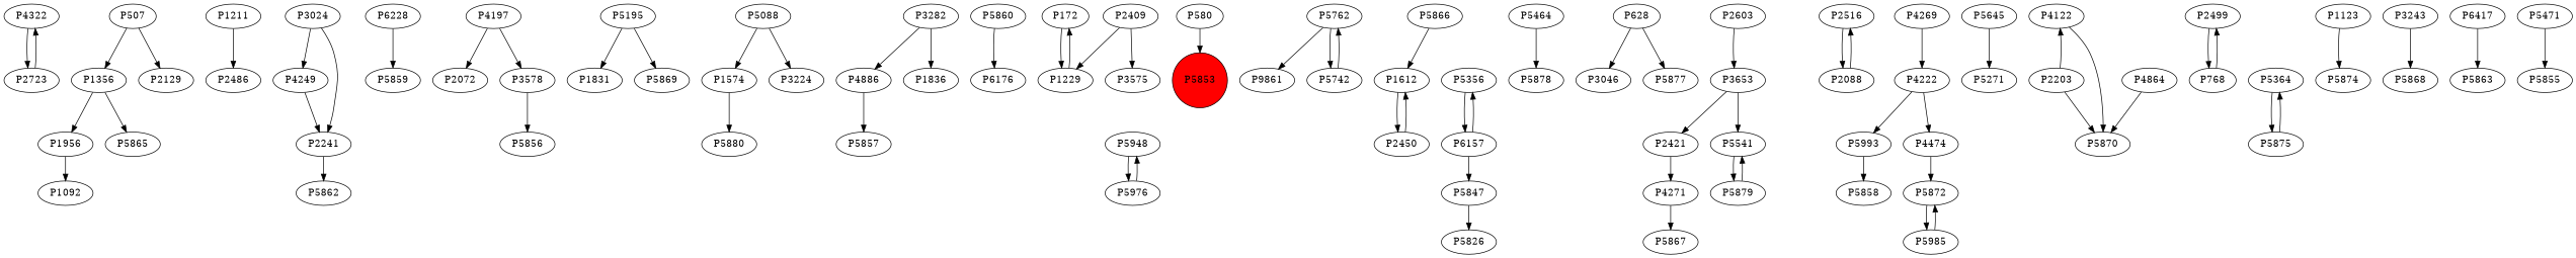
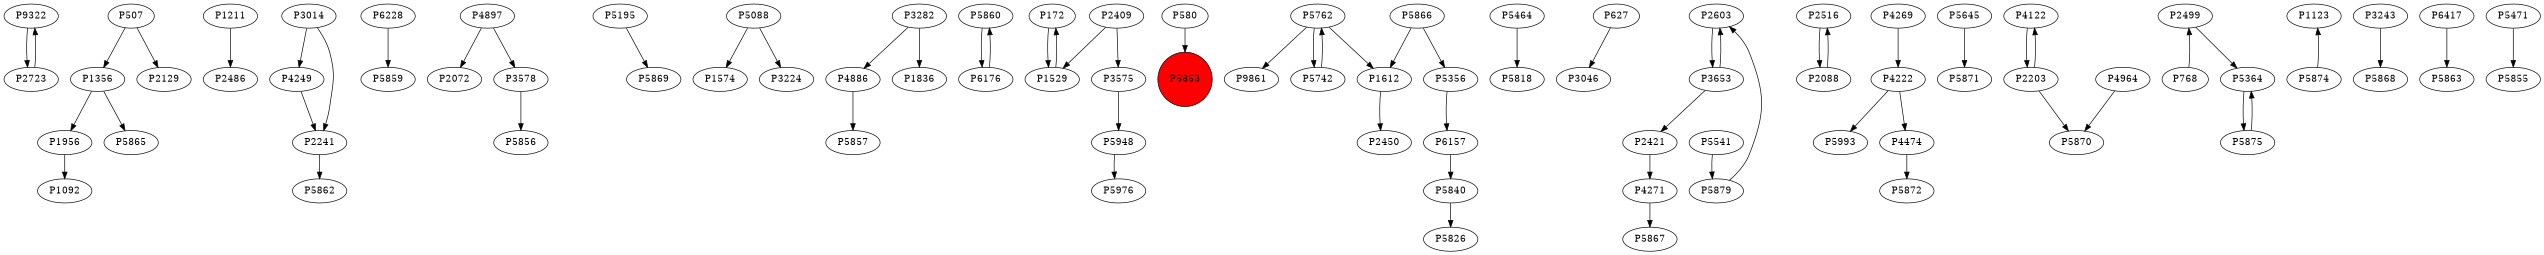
  digraph {
-   P4322
+   P4322 [label=P9322]
    P2723
    P1956
    P1092
    P1211
    P2486
    P507
    P1356
    P2129
    P5865
-   P3014 [label=P3024]
+   P3014
    P4249
    P2241
    P5862
    P6228
    P5859
-   P4197
+   P4197 [label=P4897]
    P2072
    P3578
    P5856
    P5195
-   P1831
    P5869
    n24 [label=P1574]
    P5088
    P3224
-   P5880
    P4886
    P5857
    P5860
    P6176
    P172
-   P1529 [label=P1229]
+   P1529
    P2409
    P3575
    P5948
    P5976
    P5853 [fillcolor=red shape=circle style=filled]
    n39 [label=P580]
    n40 [label=P9861]
    P5762
    P5742
    P2450
    P1612
    P5866
    P3282
    P1836
    P6157
    P5356
-   P5847
+   P5847 [label=P5840]
    n51 [label=P5826]
    P5464
-   P5878
-   P627 [label=P628]
+   P5878 [label=P5818]
+   P627
    P3046
-   P5877
    P2603
    P3653
    P2421
    P4271
    P5541
    P5879
    P2516
    P2088
    P5867
    P5993
-   P5858
    P4222
    P4474
    P5872
    P5645
-   P5871 [label=P5271]
-   P5985
+   P5871
    P4122
    P2203
    P5870
-   P4864
+   P4864 [label=P4964]
    n78 [label=P5364]
    P5875
    P768
    P2499
    P1123
    P5874
    P4269
    P3243
    P5868
    P6417
    P5863
    P5471
    P5855
    P4322 -> P2723
    P2723 -> P4322
    P1956 -> P1092
    P1211 -> P2486
    P507 -> P1356
    P507 -> P2129
    P1356 -> P1956
    P1356 -> P5865
    P3014 -> P4249
    P3014 -> P2241
    P4249 -> P2241
    P2241 -> P5862
    P6228 -> P5859
    P4197 -> P2072
    P4197 -> P3578
    P3578 -> P5856
-   P5195 -> P1831
    P5195 -> P5869
-   n24 -> P5880
    P5088 -> n24
    P5088 -> P3224
    P4886 -> P5857
    P5860 -> P6176
+   P6176 -> P5860
    P172 -> P1529
    P1529 -> P172
    P2409 -> P1529
    P2409 -> P3575
    P5948 -> P5976
-   P5976 -> P5948
+   P3575 -> P5948
    n39 -> P5853
    P5762 -> n40
    P5762 -> P5742
    P5742 -> P5762
-   P2450 -> P1612
+   P5762 -> P1612
    P1612 -> P2450
    P5866 -> P1612
    P3282 -> P4886
    P3282 -> P1836
-   P6157 -> P5356
+   P5866 -> P5356
    P6157 -> P5847
    P5356 -> P6157
    P5847 -> n51
    P5464 -> P5878
    P627 -> P3046
-   P627 -> P5877
    P2603 -> P3653
-   P3653 -> P5541
+   P3653 -> P2603
    P3653 -> P2421
    P2421 -> P4271
    P4271 -> P5867
    P5541 -> P5879
-   P5879 -> P5541
+   P5879 -> P2603
    P2516 -> P2088
    P2088 -> P2516
-   P5993 -> P5858
    P4222 -> P5993
    P4222 -> P4474
    P4474 -> P5872
-   P5872 -> P5985
    P5645 -> P5871
-   P5985 -> P5872
-   P4122 -> P5870
+   P4122 -> P2203
    P2203 -> P4122
    P2203 -> P5870
    P4864 -> P5870
    n78 -> P5875
    P5875 -> n78
    P768 -> P2499
-   P2499 -> P768
-   P1123 -> P5874
+   P2499 -> n78
+   P5874 -> P1123
    P4269 -> P4222
    P3243 -> P5868
    P6417 -> P5863
    P5471 -> P5855
  }
